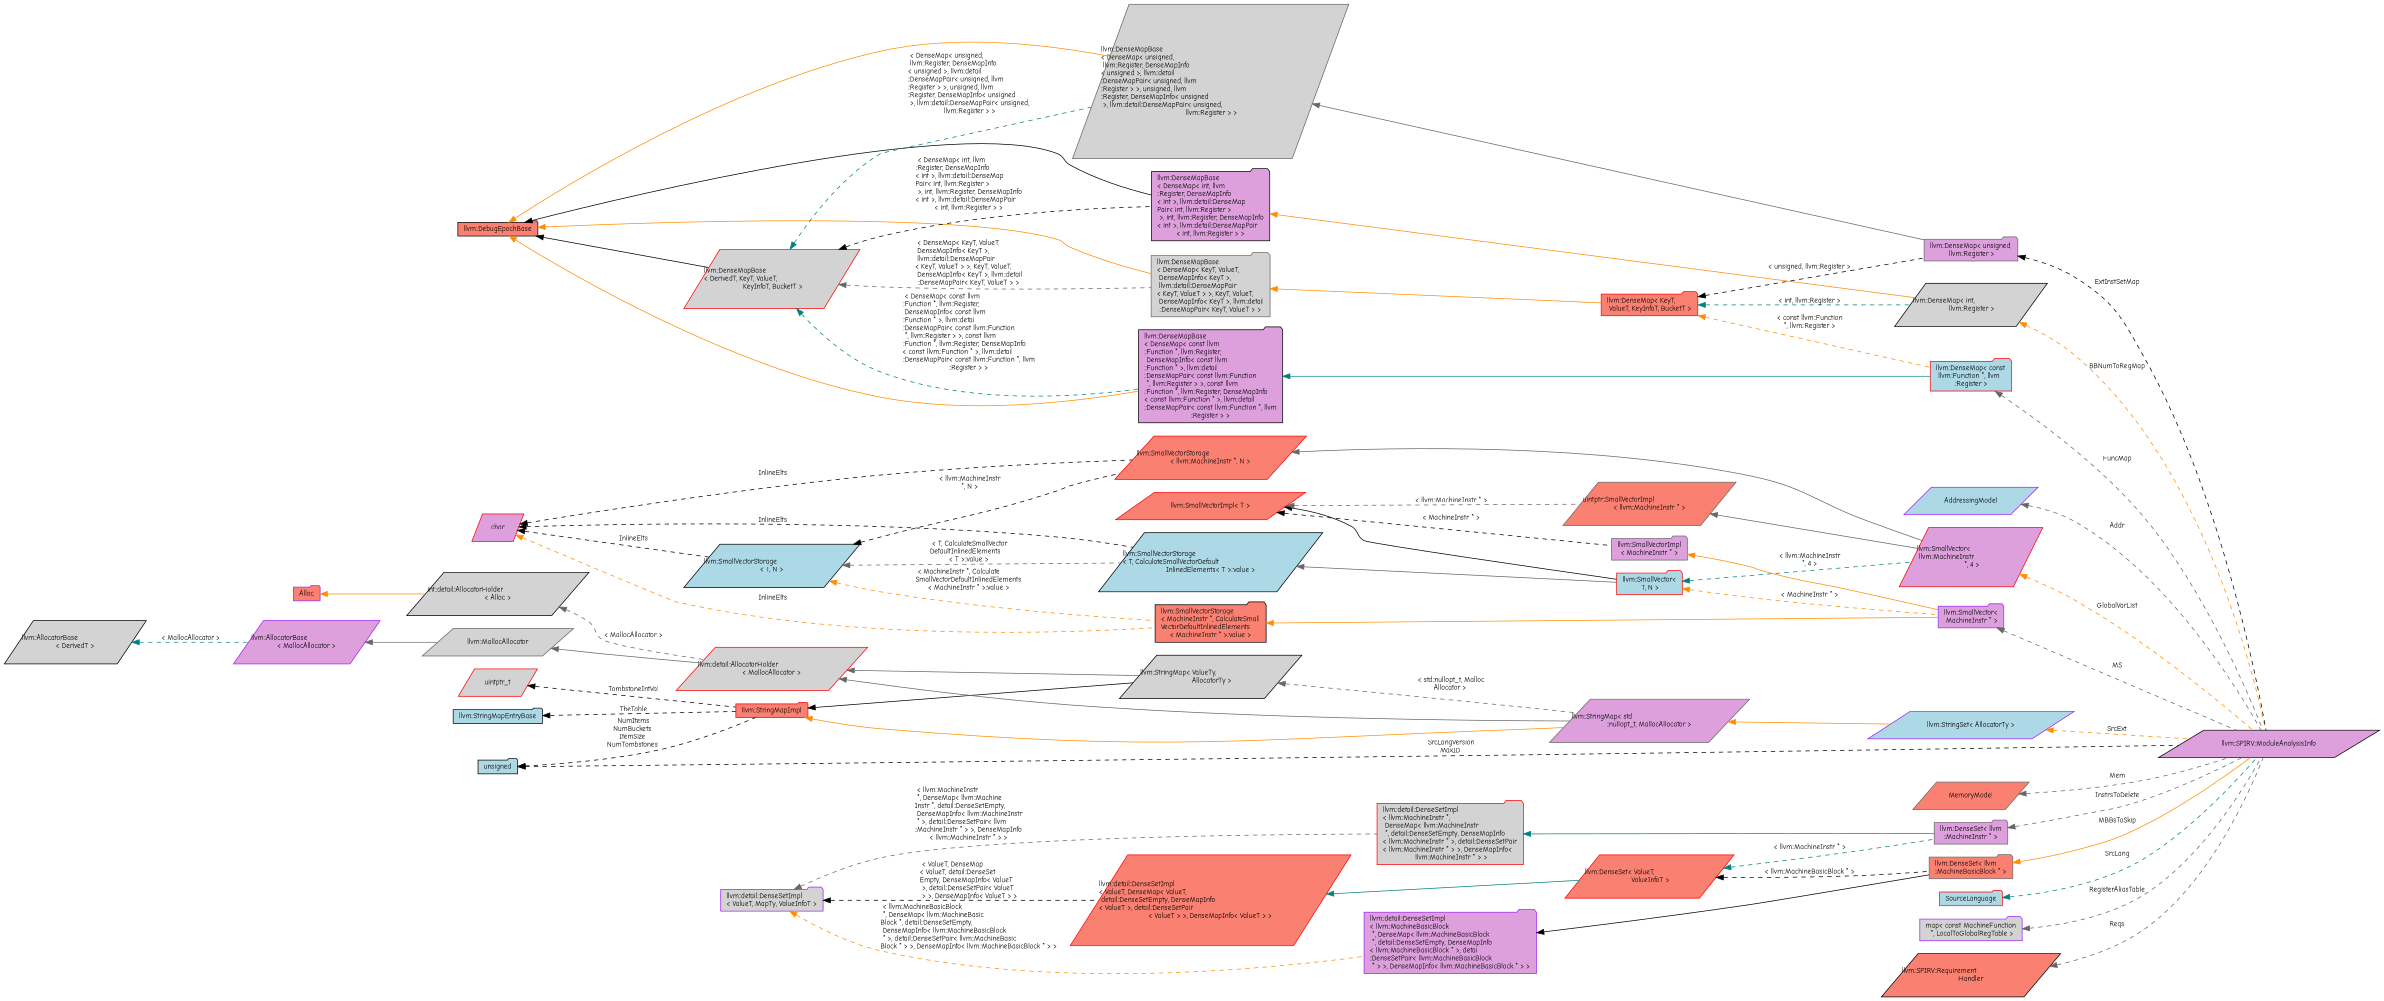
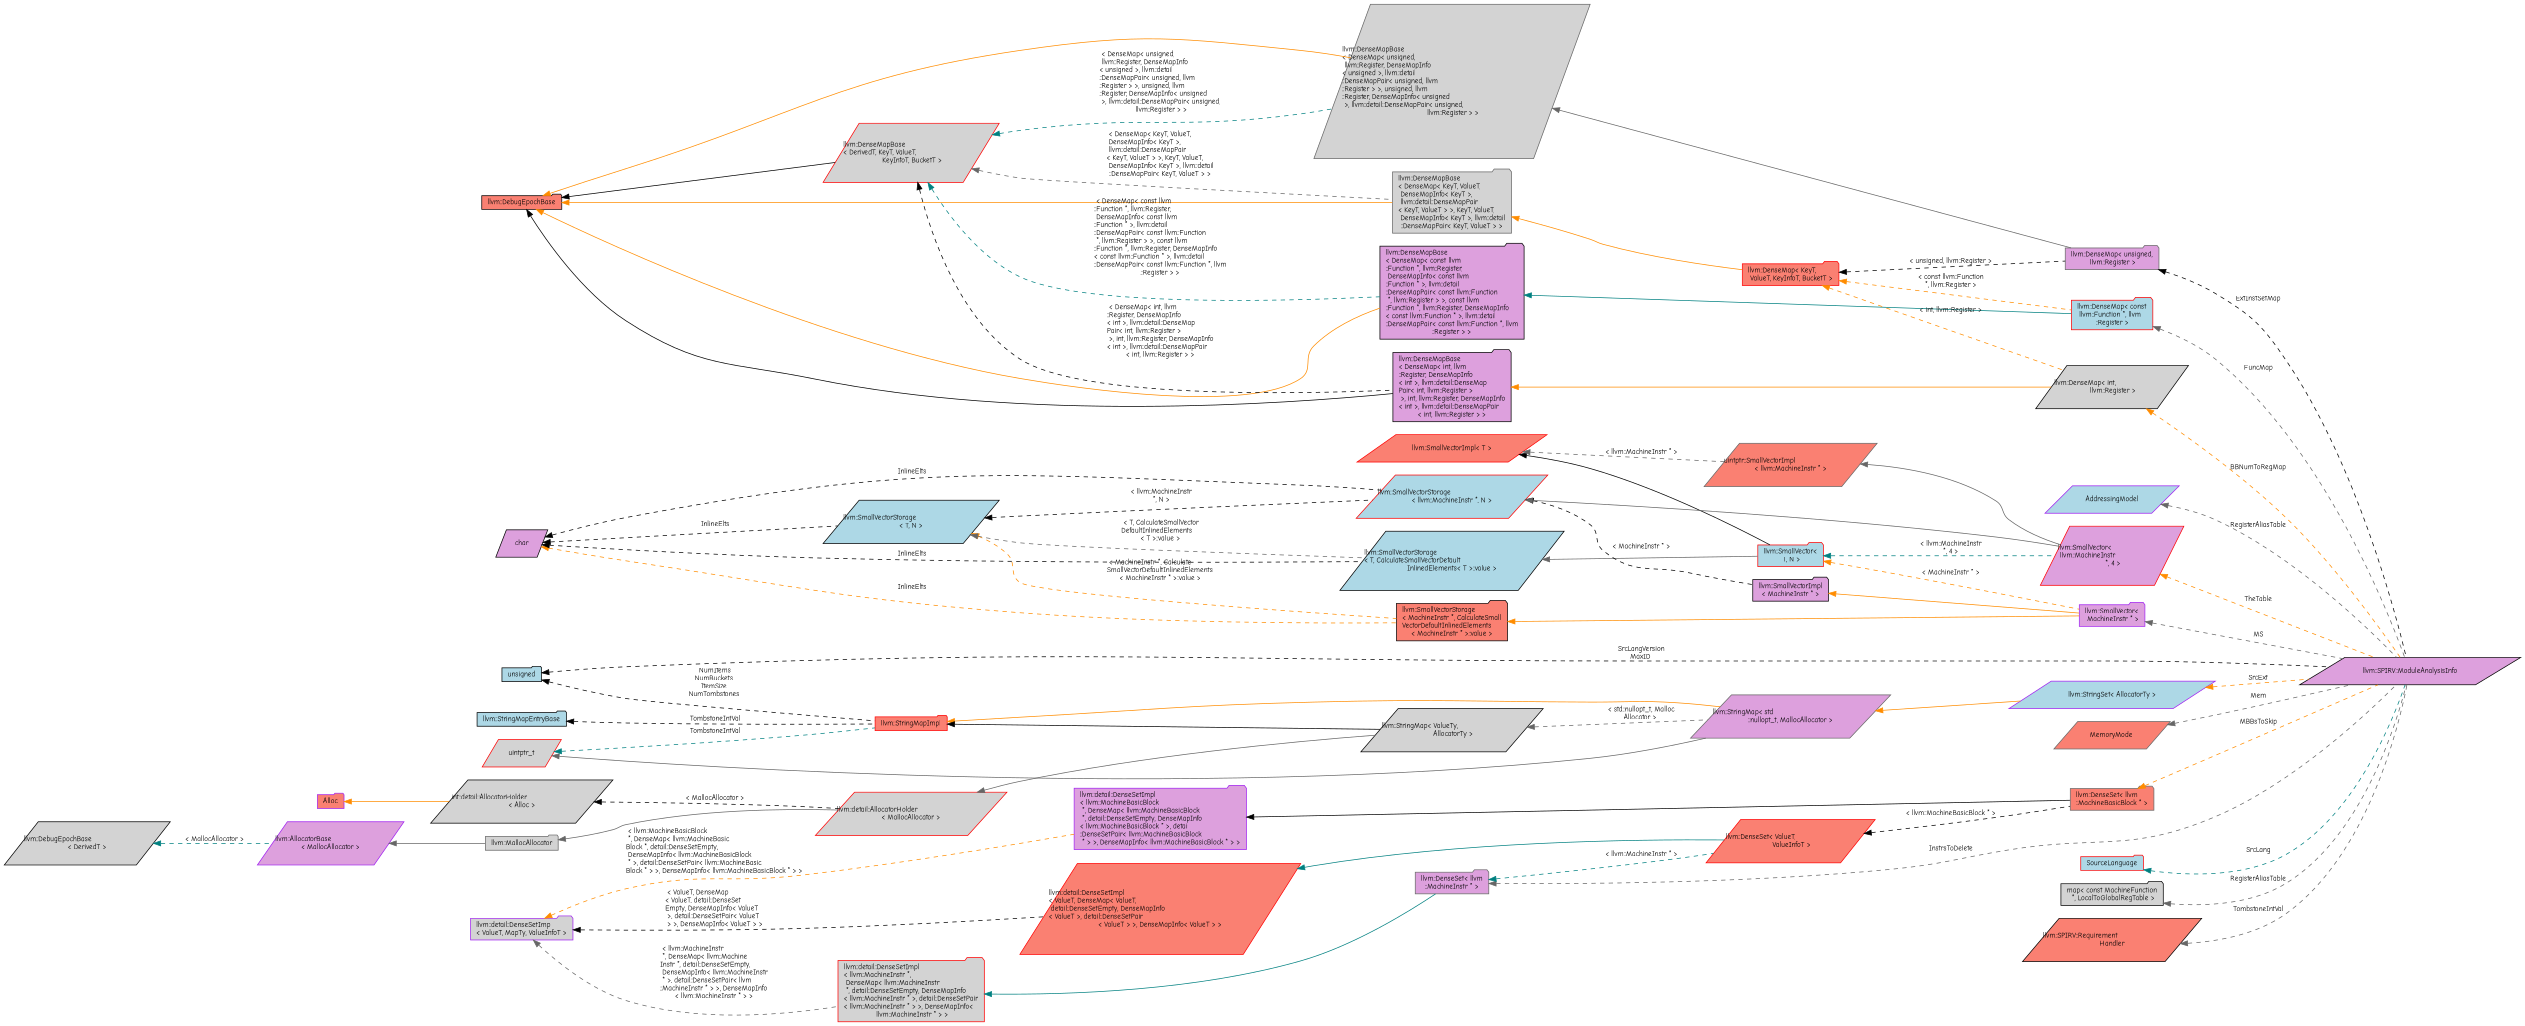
  digraph {
    fontname="Comic Neue"
    rankdir=LR
    node [color=black fillcolor=lightgrey fontname="Comic Neue" fontsize=10 shape=parallelogram style=filled]
    edge [color=gray40 dir=back fontname="Comic Neue" fontsize=10 labelfontname=Helvetica labelfontsize=10 style=dashed]
    n1 [fillcolor=plum fontcolor=black height=0.2 label="llvm::SPIRV::ModuleAnalysisInfo" width=0.4]
    n2 [height=0.2 label="llvm::DenseMap\< int,\l llvm::Register \>" width=0.4]
    n3 [fillcolor=plum height=0.2 label="llvm::DenseMapBase\l\< DenseMap\< int, llvm\l::Register, DenseMapInfo\l\< int \>, llvm::detail::DenseMap\lPair\< int, llvm::Register \>\l \>, int, llvm::Register, DenseMapInfo\l\< int \>, llvm::detail::DenseMapPair\l\< int, llvm::Register \> \>" shape=folder width=0.4]
    n4 [fillcolor=salmon height=0.2 label="llvm::DebugEpochBase" shape=folder width=0.4]
    n5 [color=red height=0.2 label="llvm::DenseMapBase\l\< DerivedT, KeyT, ValueT,\l KeyInfoT, BucketT \>" width=0.4]
    n6 [color=gray40 height=0.2 label="llvm::DenseMapBase\l\< DenseMap\< KeyT, ValueT,\l DenseMapInfo\< KeyT \>,\l llvm::detail::DenseMapPair\l\< KeyT, ValueT \> \>, KeyT, ValueT,\l DenseMapInfo\< KeyT \>, llvm::detail\l::DenseMapPair\< KeyT, ValueT \> \>" shape=folder width=0.4]
    n7 [color=gray40 height=0.2 label="llvm::DenseMapBase\l\< DenseMap\< unsigned,\l llvm::Register, DenseMapInfo\l\< unsigned \>, llvm::detail\l::DenseMapPair\< unsigned, llvm\l::Register \> \>, unsigned, llvm\l::Register, DenseMapInfo\< unsigned\l \>, llvm::detail::DenseMapPair\< unsigned,\l llvm::Register \> \>" width=0.4]
    n8 [fillcolor=plum height=0.2 label="llvm::DenseMapBase\l\< DenseMap\< const llvm\l::Function *, llvm::Register,\l DenseMapInfo\< const llvm\l::Function * \>, llvm::detail\l::DenseMapPair\< const llvm::Function\l *, llvm::Register \> \>, const llvm\l::Function *, llvm::Register, DenseMapInfo\l\< const llvm::Function * \>, llvm::detail\l::DenseMapPair\< const llvm::Function *, llvm\l::Register \> \>" shape=folder width=0.4]
    n9 [color=red fillcolor=salmon height=0.2 label="llvm::DenseMap\< KeyT,\l ValueT, KeyInfoT, BucketT \>" shape=folder width=0.4]
    n10 [color=gray40 fillcolor=plum height=0.2 label="llvm::DenseMap\< unsigned,\l llvm::Register \>" shape=folder width=0.4]
    n11 [color=red fillcolor=lightblue height=0.2 label="llvm::DenseMap\< const\l llvm::Function *, llvm\l::Register \>" shape=folder width=0.4]
    n12 [color=purple fillcolor=lightblue height=0.2 label=AddressingModel width=0.4]
    n13 [color=purple fillcolor=plum height=0.2 label="llvm::SmallVector\<\l MachineInstr * \>" shape=folder width=0.4]
-   n14 [color=gray40 fillcolor=plum height=0.2 label="llvm::SmallVectorImpl\l\< MachineInstr * \>" shape=folder width=0.4]
+   n14 [fillcolor=plum height=0.2 label="llvm::SmallVectorImpl\l\< MachineInstr * \>" shape=folder width=0.4]
    n15 [color=red fillcolor=salmon height=0.2 label="llvm::SmallVectorImpl\< T \>" width=0.4]
    n16 [color=red fillcolor=lightblue height=0.2 label="llvm::SmallVector\<\l T, N \>" shape=folder width=0.4]
    n17 [color=gray40 fillcolor=salmon height=0.2 label="uintptr::SmallVectorImpl\l\< llvm::MachineInstr * \>" width=0.4]
    n18 [color=red fillcolor=plum height=0.2 label="llvm::SmallVector\<\l llvm::MachineInstr\l *, 4 \>" width=0.4]
    n19 [fillcolor=salmon height=0.2 label="llvm::SmallVectorStorage\l\< MachineInstr *, CalculateSmall\lVectorDefaultInlinedElements\l\< MachineInstr * \>::value \>" shape=folder width=0.4]
-   n20 [color=red fillcolor=plum height=0.2 label=char width=0.4]
+   n20 [fillcolor=plum height=0.2 label=char width=0.4]
    n21 [fillcolor=lightblue height=0.2 label="llvm::SmallVectorStorage\l\< T, N \>" width=0.4]
    n22 [fillcolor=lightblue height=0.2 label="llvm::SmallVectorStorage\l\< T, CalculateSmallVectorDefault\lInlinedElements\< T \>::value \>" width=0.4]
-   n23 [color=red fillcolor=salmon height=0.2 label="llvm::SmallVectorStorage\l\< llvm::MachineInstr *, N \>" width=0.4]
+   n23 [color=red fillcolor=lightblue height=0.2 label="llvm::SmallVectorStorage\l\< llvm::MachineInstr *, N \>" width=0.4]
    n24 [color=purple fillcolor=lightblue height=0.2 label="llvm::StringSet\< AllocatorTy \>" width=0.4]
    n25 [color=gray40 fillcolor=plum height=0.2 label="llvm::StringMap\< std\l::nullopt_t, MallocAllocator \>" width=0.4]
    n26 [color=red fillcolor=salmon height=0.2 label="llvm::StringMapImpl" shape=folder width=0.4]
    n27 [height=0.2 label="llvm::StringMap\< ValueTy,\l AllocatorTy \>" width=0.4]
    n28 [fillcolor=lightblue height=0.2 label="llvm::StringMapEntryBase" shape=folder width=0.4]
    n29 [fillcolor=lightblue height=0.2 label=unsigned shape=folder width=0.4]
    n30 [color=red height=0.2 label=uintptr_t width=0.4]
    n31 [color=red height=0.2 label="llvm::detail::AllocatorHolder\l\< MallocAllocator \>" width=0.4]
-   n32 [color=gray40 height=0.2 label="llvm::MallocAllocator" width=0.4]
+   n32 [color=gray40 height=0.2 label="llvm::MallocAllocator" shape=folder width=0.4]
    n33 [color=purple fillcolor=plum height=0.2 label="llvm::AllocatorBase\l\< MallocAllocator \>" width=0.4]
-   n34 [height=0.2 label="llvm::AllocatorBase\l\< DerivedT \>" width=0.4]
+   n34 [height=0.2 label="llvm::DebugEpochBase\l\< DerivedT \>" width=0.4]
    n35 [height=0.2 label="int::detail::AllocatorHolder\l\< Alloc \>" width=0.4]
    n36 [color=purple fillcolor=salmon height=0.2 label=Alloc shape=folder width=0.4]
    n37 [color=gray40 fillcolor=salmon height=0.2 label=MemoryModel width=0.4]
    n38 [color=gray40 fillcolor=plum height=0.2 label="llvm::DenseSet\< llvm\l::MachineInstr * \>" shape=folder width=0.4]
    n39 [color=red height=0.2 label="llvm::detail::DenseSetImpl\l\< llvm::MachineInstr *,\l DenseMap\< llvm::MachineInstr\l *, detail::DenseSetEmpty, DenseMapInfo\l\< llvm::MachineInstr * \>, detail::DenseSetPair\l\< llvm::MachineInstr * \> \>, DenseMapInfo\<\l llvm::MachineInstr * \> \>" shape=folder width=0.4]
    n40 [color=purple height=0.2 label="llvm::detail::DenseSetImpl\l\< ValueT, MapTy, ValueInfoT \>" shape=folder width=0.4]
    n41 [color=red fillcolor=salmon height=0.2 label="llvm::detail::DenseSetImpl\l\< ValueT, DenseMap\< ValueT,\l detail::DenseSetEmpty, DenseMapInfo\l\< ValueT \>, detail::DenseSetPair\l\< ValueT \> \>, DenseMapInfo\< ValueT \> \>" width=0.4]
    n42 [color=purple fillcolor=plum height=0.2 label="llvm::detail::DenseSetImpl\l\< llvm::MachineBasicBlock\l *, DenseMap\< llvm::MachineBasicBlock\l *, detail::DenseSetEmpty, DenseMapInfo\l\< llvm::MachineBasicBlock * \>, detail\l::DenseSetPair\< llvm::MachineBasicBlock\l * \> \>, DenseMapInfo\< llvm::MachineBasicBlock * \> \>" shape=folder width=0.4]
    n43 [color=red fillcolor=salmon height=0.2 label="llvm::DenseSet\< ValueT,\l ValueInfoT \>" width=0.4]
    n44 [color=gray40 fillcolor=salmon height=0.2 label="llvm::DenseSet\< llvm\l::MachineBasicBlock * \>" shape=folder width=0.4]
    n45 [color=red fillcolor=lightblue height=0.2 label=SourceLanguage shape=folder width=0.4]
-   n46 [color=purple height=0.2 label="map\< const MachineFunction\l *, LocalToGlobalRegTable \>" shape=folder width=0.4]
+   n46 [height=0.2 label="map\< const MachineFunction\l *, LocalToGlobalRegTable \>" shape=folder width=0.4]
    n47 [fillcolor=salmon height=0.2 label="llvm::SPIRV::Requirement\lHandler" width=0.4]
    n2 -> n1 [color=darkorange label=" BBNumToRegMap"]
    n3 -> n2 [color=darkorange style=solid]
    n4 -> n3 [color=black style=solid]
    n4 -> n5 [color=black style=solid]
    n4 -> n6 [color=darkorange style=solid]
    n4 -> n7 [color=darkorange style=solid]
    n4 -> n8 [color=darkorange style=solid]
    n5 -> n3 [color=black label=" \< DenseMap\< int, llvm\l::Register, DenseMapInfo\l\< int \>, llvm::detail::DenseMap\lPair\< int, llvm::Register \>\l \>, int, llvm::Register, DenseMapInfo\l\< int \>, llvm::detail::DenseMapPair\l\< int, llvm::Register \> \>"]
    n5 -> n6 [label=" \< DenseMap\< KeyT, ValueT,\l DenseMapInfo\< KeyT \>,\l llvm::detail::DenseMapPair\l\< KeyT, ValueT \> \>, KeyT, ValueT,\l DenseMapInfo\< KeyT \>, llvm::detail\l::DenseMapPair\< KeyT, ValueT \> \>"]
    n5 -> n7 [color=teal label=" \< DenseMap\< unsigned,\l llvm::Register, DenseMapInfo\l\< unsigned \>, llvm::detail\l::DenseMapPair\< unsigned, llvm\l::Register \> \>, unsigned, llvm\l::Register, DenseMapInfo\< unsigned\l \>, llvm::detail::DenseMapPair\< unsigned,\l llvm::Register \> \>"]
    n5 -> n8 [color=teal label=" \< DenseMap\< const llvm\l::Function *, llvm::Register,\l DenseMapInfo\< const llvm\l::Function * \>, llvm::detail\l::DenseMapPair\< const llvm::Function\l *, llvm::Register \> \>, const llvm\l::Function *, llvm::Register, DenseMapInfo\l\< const llvm::Function * \>, llvm::detail\l::DenseMapPair\< const llvm::Function *, llvm\l::Register \> \>"]
    n6 -> n9 [color=darkorange style=solid]
    n7 -> n10 [style=solid]
    n8 -> n11 [color=teal style=solid]
-   n9 -> n2 [color=teal label=" \< int, llvm::Register \>"]
+   n9 -> n2 [color=darkorange label=" \< int, llvm::Register \>"]
    n9 -> n10 [color=black label=" \< unsigned, llvm::Register \>"]
    n9 -> n11 [color=darkorange label=" \< const llvm::Function\l *, llvm::Register \>"]
    n10 -> n1 [color=black label=" ExtInstSetMap"]
    n11 -> n1 [label=" FuncMap"]
-   n12 -> n1 [label=" Addr"]
+   n12 -> n1 [label=" RegisterAliasTable"]
    n13 -> n1 [label=" MS"]
    n14 -> n13 [color=darkorange style=solid]
-   n15 -> n14 [color=black label=" \< MachineInstr * \>"]
+   n23 -> n14 [color=black label=" \< MachineInstr * \>"]
    n15 -> n16 [color=black style=solid]
    n15 -> n17 [label=" \< llvm::MachineInstr * \>"]
    n16 -> n13 [color=darkorange label=" \< MachineInstr * \>"]
    n16 -> n18 [color=teal label=" \< llvm::MachineInstr\l *, 4 \>"]
    n17 -> n18 [style=solid]
-   n18 -> n1 [color=darkorange label=" GlobalVarList"]
+   n18 -> n1 [color=darkorange label=" TheTable"]
    n19 -> n13 [color=darkorange style=solid]
    n20 -> n19 [color=darkorange label=" InlineElts"]
    n20 -> n21 [color=black label=" InlineElts"]
    n20 -> n22 [color=black label=" InlineElts"]
    n20 -> n23 [color=black label=" InlineElts"]
    n21 -> n19 [color=darkorange label=" \< MachineInstr *, Calculate\lSmallVectorDefaultInlinedElements\l\< MachineInstr * \>::value \>"]
    n21 -> n22 [label=" \< T, CalculateSmallVector\lDefaultInlinedElements\l\< T \>::value \>"]
    n21 -> n23 [color=black label=" \< llvm::MachineInstr\l *, N \>"]
    n22 -> n16 [style=solid]
    n23 -> n18 [style=solid]
    n24 -> n1 [color=darkorange label=" SrcExt"]
    n25 -> n24 [color=darkorange style=solid]
    n26 -> n25 [color=darkorange style=solid]
    n26 -> n27 [color=black style=solid]
    n27 -> n25 [label=" \< std::nullopt_t, Malloc\lAllocator \>"]
-   n28 -> n26 [color=black label=" TheTable"]
+   n28 -> n26 [color=black label=" TombstoneIntVal"]
    n29 -> n1 [color=black label=" SrcLangVersion\nMaxID"]
    n29 -> n26 [color=black label=" NumItems\nNumBuckets\nItemSize\nNumTombstones"]
-   n30 -> n26 [color=black label=" TombstoneIntVal"]
-   n31 -> n25 [style=solid]
+   n30 -> n26 [color=teal label=" TombstoneIntVal"]
+   n30 -> n25 [style=solid]
    n31 -> n27 [style=solid]
    n32 -> n31 [style=solid]
    n33 -> n32 [style=solid]
    n34 -> n33 [color=teal label=" \< MallocAllocator \>"]
-   n35 -> n31 [label=" \< MallocAllocator \>"]
+   n35 -> n31 [color=black label=" \< MallocAllocator \>"]
    n36 -> n35 [color=darkorange style=solid]
    n37 -> n1 [label=" Mem"]
    n38 -> n1 [label=" InstrsToDelete"]
    n39 -> n38 [color=teal style=solid]
    n40 -> n39 [label=" \< llvm::MachineInstr\l *, DenseMap\< llvm::Machine\lInstr *, detail::DenseSetEmpty,\l DenseMapInfo\< llvm::MachineInstr\l * \>, detail::DenseSetPair\< llvm\l::MachineInstr * \> \>, DenseMapInfo\l\< llvm::MachineInstr * \> \>"]
    n40 -> n41 [color=black label=" \< ValueT, DenseMap\l\< ValueT, detail::DenseSet\lEmpty, DenseMapInfo\< ValueT\l \>, detail::DenseSetPair\< ValueT\l \> \>, DenseMapInfo\< ValueT \> \>"]
    n40 -> n42 [color=darkorange label=" \< llvm::MachineBasicBlock\l *, DenseMap\< llvm::MachineBasic\lBlock *, detail::DenseSetEmpty,\l DenseMapInfo\< llvm::MachineBasicBlock\l * \>, detail::DenseSetPair\< llvm::MachineBasic\lBlock * \> \>, DenseMapInfo\< llvm::MachineBasicBlock * \> \>"]
    n41 -> n43 [color=teal style=solid]
    n42 -> n44 [color=black style=solid]
-   n43 -> n38 [color=teal label=" \< llvm::MachineInstr * \>"]
+   n38 -> n43 [color=teal label=" \< llvm::MachineInstr * \>"]
    n43 -> n44 [color=black label=" \< llvm::MachineBasicBlock * \>"]
-   n44 -> n1 [color=darkorange label=" MBBsToSkip" style=solid]
+   n44 -> n1 [color=darkorange label=" MBBsToSkip"]
    n45 -> n1 [color=teal label=" SrcLang"]
    n46 -> n1 [label=" RegisterAliasTable"]
-   n47 -> n1 [label=" Reqs"]
+   n47 -> n1 [label=" TombstoneIntVal"]
  }
